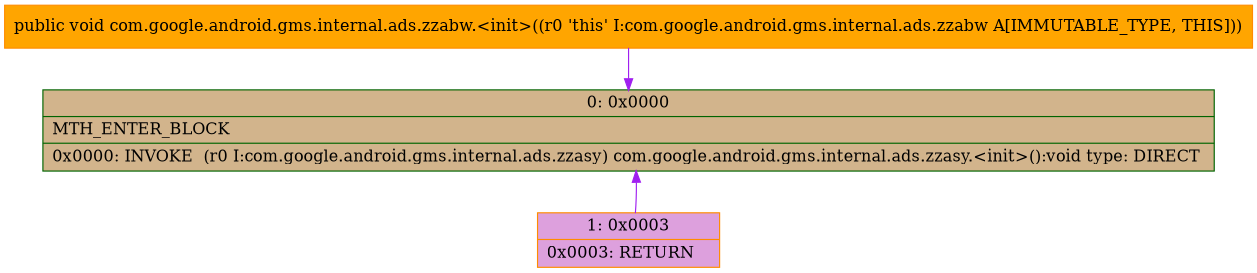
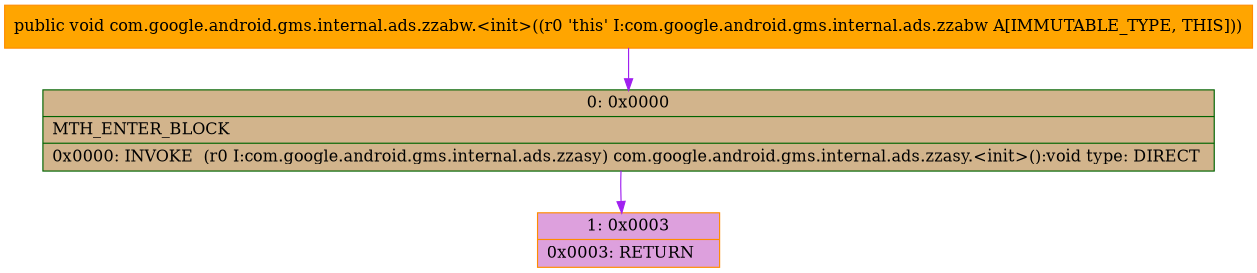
  digraph {
    node [shape=record style=filled color=darkorange]
    edge [color=purple]
    n1 [label="{0\:\ 0x0000|MTH_ENTER_BLOCK\l|0x0000: INVOKE  (r0 I:com.google.android.gms.internal.ads.zzasy) com.google.android.gms.internal.ads.zzasy.\<init\>():void type: DIRECT \l}" fillcolor=tan color=darkgreen]
    n2 [label="{1\:\ 0x0003|0x0003: RETURN   \l}" fillcolor=plum]
    n3 [label="{public void com.google.android.gms.internal.ads.zzabw.\<init\>((r0 'this' I:com.google.android.gms.internal.ads.zzabw A[IMMUTABLE_TYPE, THIS])) }" fillcolor=orange]
-   n2 -> n1
+   n1 -> n2
    n3 -> n1
  }
